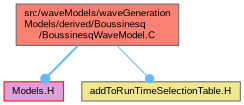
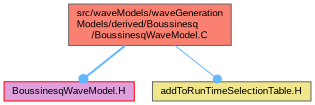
  digraph {
    fontname="Liberation Sans"
    node [fontname="Liberation Sans" fontsize=10 shape=box style=filled]
    edge [color=steelblue1 fontname="Liberation Sans" fontsize=10 labelfontname=Helvetica labelfontsize=10 arrowhead=dot]
    n1 [color=gray40 fillcolor=salmon fontcolor=black height=0.2 label="src/waveModels/waveGeneration\lModels/derived/Boussinesq\l/BoussinesqWaveModel.C" width=0.4]
-   n2 [color=red fillcolor=plum height=0.2 label="Models.H" width=0.4]
+   n2 [color=red fillcolor=plum height=0.2 label="BoussinesqWaveModel.H" width=0.4]
    n3 [color=grey40 fillcolor=khaki height=0.2 label="addToRunTimeSelectionTable.H" width=0.4]
    n1 -> n2 [style=bold]
    n1 -> n3 [style=solid]
  }
